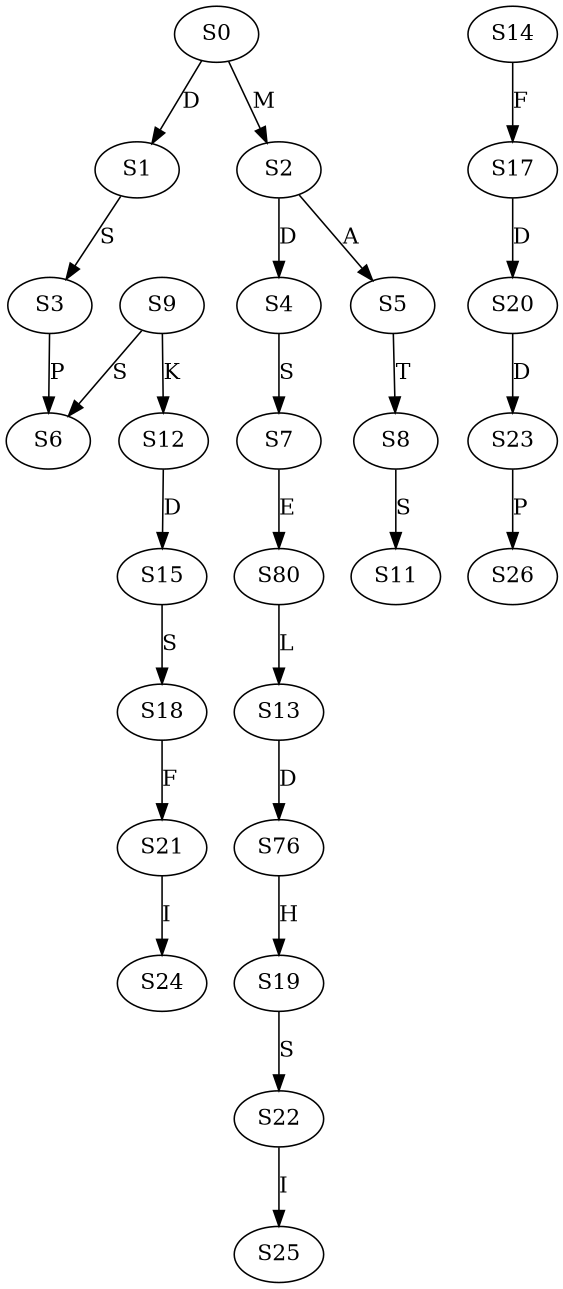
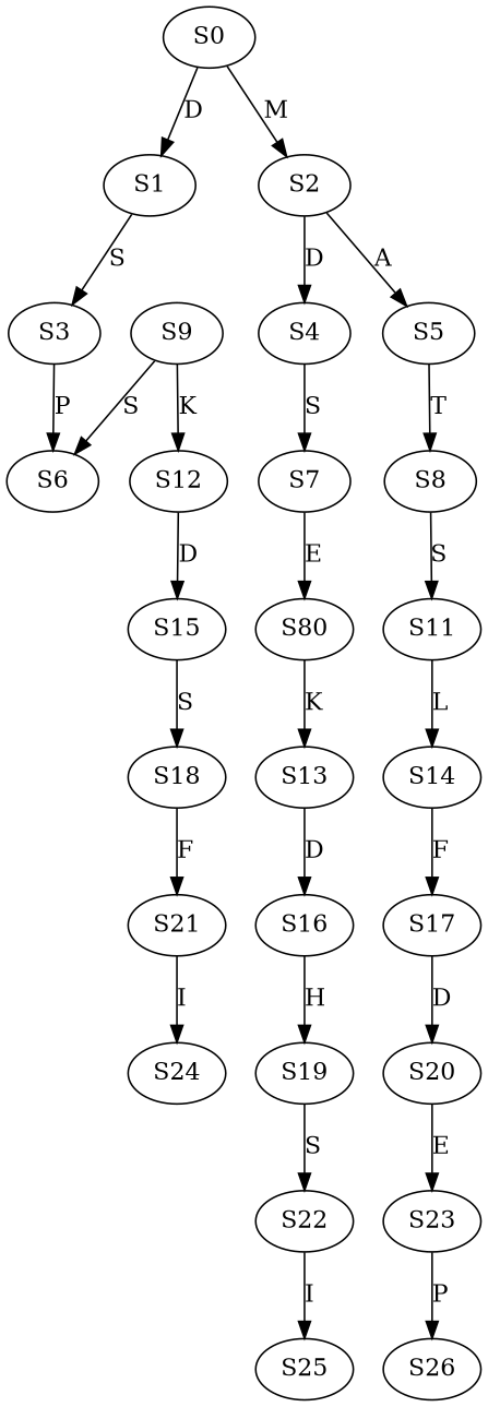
  strict digraph {
    S0
    S1
    S2
    S3
    S4
    S5
    S6
    S7
    S8
    n10 [label=S80]
    S11
    S9
    S12
    S13
    S14
    S15
-   S16 [label=S76]
+   S16
    S17
    S18
    S19
    S20
    S21
    S22
    S23
    S24
    S25
    S26
    S0 -> S1 [label=D]
    S0 -> S2 [label=M]
    S1 -> S3 [label=S]
    S2 -> S4 [label=D]
    S2 -> S5 [label=A]
    S3 -> S6 [label=P]
    S4 -> S7 [label=S]
    S5 -> S8 [label=T]
    S7 -> n10 [label=E]
    S8 -> S11 [label=S]
-   n10 -> S13 [label=L]
+   n10 -> S13 [label=K]
+   S11 -> S14 [label=L]
    S9 -> S6 [label=S]
    S9 -> S12 [label=K]
    S12 -> S15 [label=D]
    S13 -> S16 [label=D]
    S14 -> S17 [label=F]
    S15 -> S18 [label=S]
    S16 -> S19 [label=H]
    S17 -> S20 [label=D]
    S18 -> S21 [label=F]
    S19 -> S22 [label=S]
-   S20 -> S23 [label=D]
+   S20 -> S23 [label=E]
    S21 -> S24 [label=I]
    S22 -> S25 [label=I]
    S23 -> S26 [label=P]
  }
